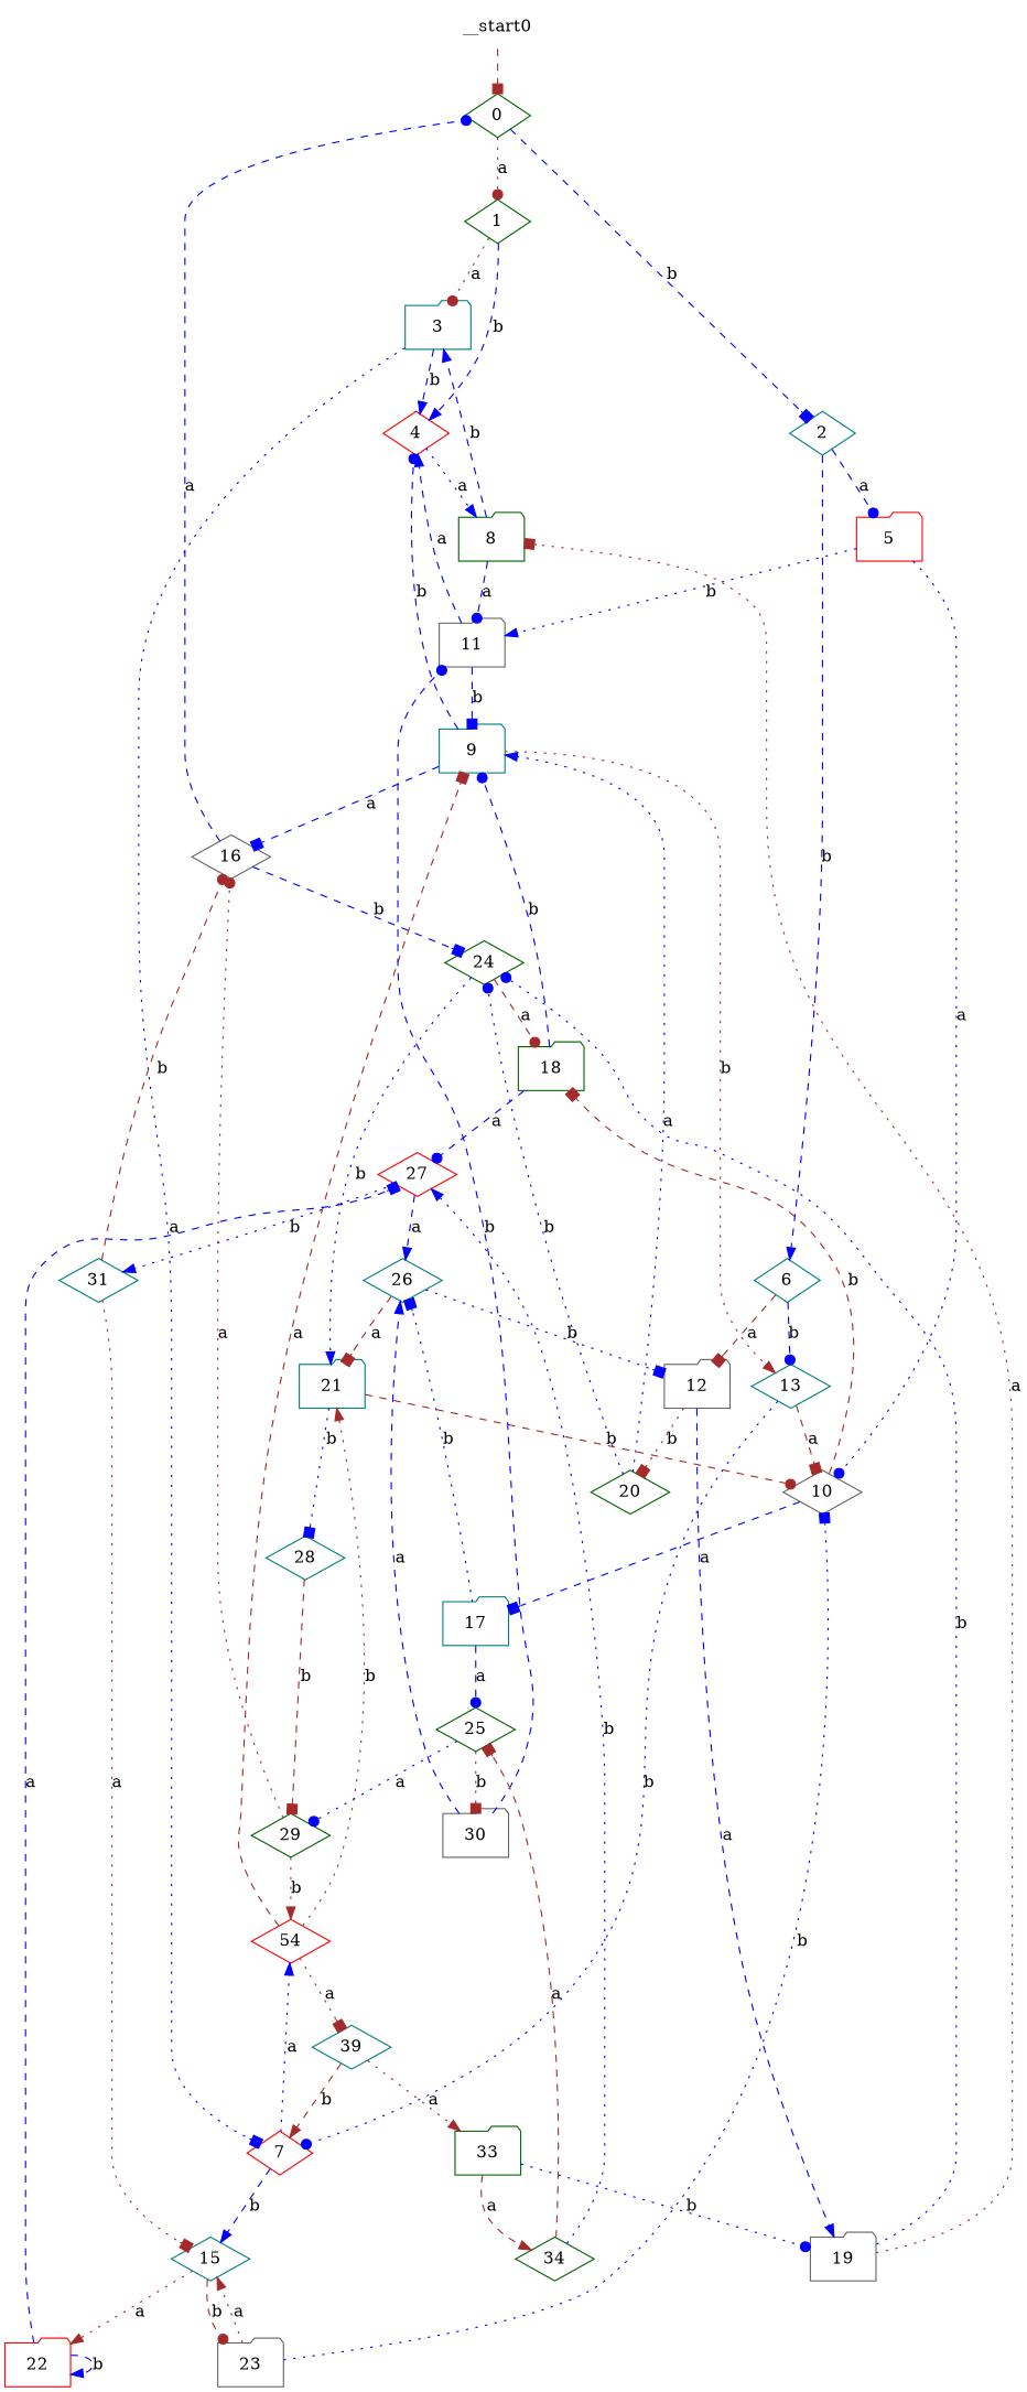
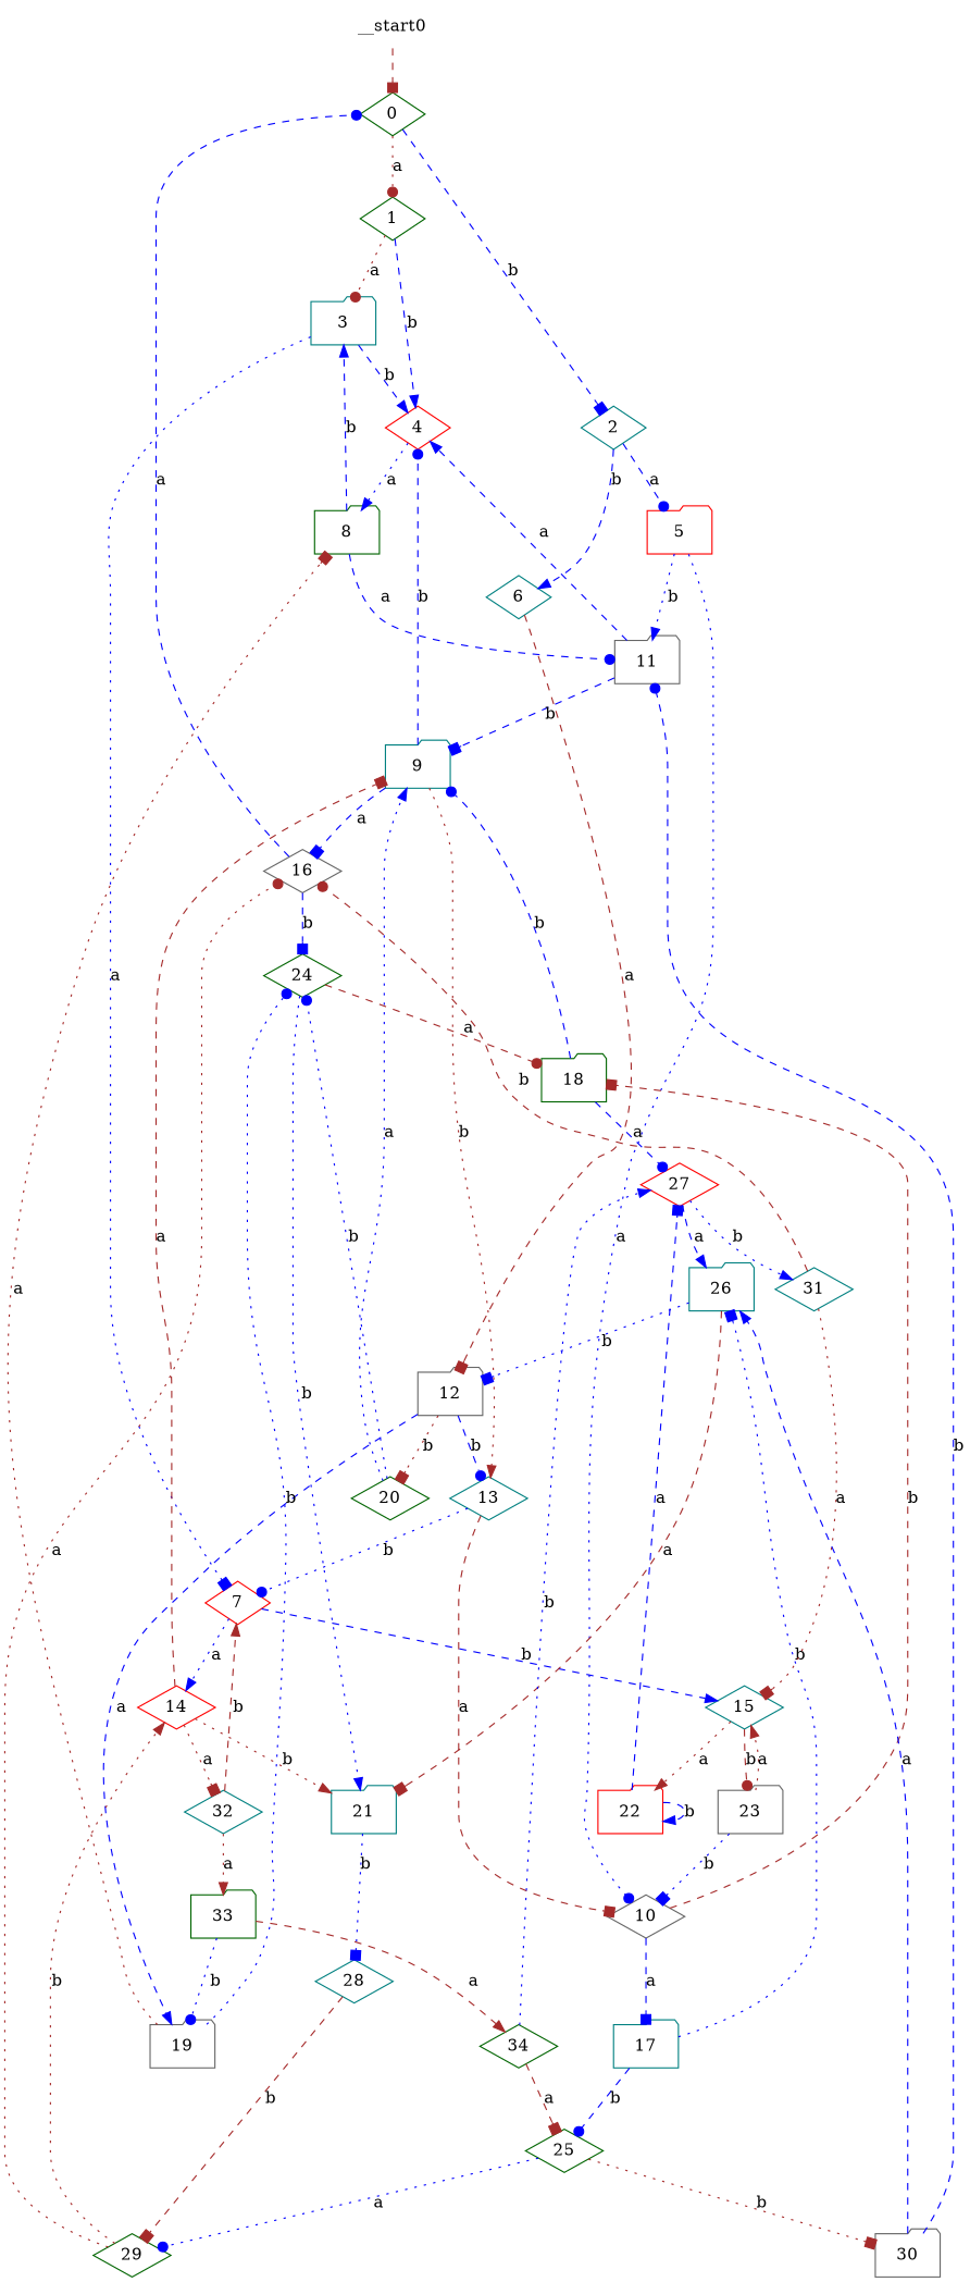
  digraph {
    node [color=teal shape=diamond]
    edge [arrowhead=normal color=blue style=dashed]
    __start0 [color=red shape=none]
    0 [color=darkgreen]
    1 [color=darkgreen]
    2
    3 [shape=folder]
    4 [color=red]
    5 [color=red shape=folder]
    6
    7 [color=red]
    8 [color=darkgreen shape=folder]
    10 [color=gray40]
    11 [color=gray40 shape=folder]
    12 [color=gray40 shape=folder]
    13
-   14 [color=red label=54]
+   14 [color=red]
    15
    9 [shape=folder]
    16 [color=gray40]
    17 [shape=folder]
    18 [color=darkgreen shape=folder]
    19 [color=gray40 shape=folder]
    20 [color=darkgreen]
    21 [shape=folder]
-   32 [label=39]
+   32
    22 [color=red shape=folder]
    23 [color=gray40 shape=folder]
    24 [color=darkgreen]
    25 [color=darkgreen]
-   26
+   26 [shape=folder]
    27 [color=red]
    28
    29 [color=darkgreen]
    30 [color=gray40 shape=folder]
    31
    33 [color=darkgreen shape=folder]
    34 [color=darkgreen]
    __start0 -> 0 [arrowhead=box color=brown]
    0 -> 1 [arrowhead=dot color=brown label=a style=dotted]
    0 -> 2 [arrowhead=box label=b]
    1 -> 3 [arrowhead=dot color=brown label=a style=dotted]
    1 -> 4 [label=b]
    2 -> 5 [arrowhead=dot label=a]
    2 -> 6 [label=b]
    3 -> 4 [label=b]
    3 -> 7 [arrowhead=box label=a style=dotted]
    4 -> 8 [label=a style=dotted]
    5 -> 10 [arrowhead=dot label=a style=dotted]
    5 -> 11 [label=b style=dotted]
    6 -> 12 [arrowhead=box color=brown label=a]
-   6 -> 13 [arrowhead=dot label=b]
+   12 -> 13 [arrowhead=dot label=b]
    7 -> 14 [label=a style=dotted]
    7 -> 15 [label=b]
    8 -> 3 [label=b]
    8 -> 11 [arrowhead=dot label=a]
    10 -> 17 [arrowhead=box label=a]
    10 -> 18 [arrowhead=box color=brown label=b]
    11 -> 4 [label=a]
    11 -> 9 [arrowhead=box label=b]
    12 -> 19 [label=a]
    12 -> 20 [arrowhead=box color=brown label=b style=dotted]
    13 -> 7 [arrowhead=dot label=b style=dotted]
    13 -> 10 [arrowhead=box color=brown label=a]
    14 -> 9 [arrowhead=box color=brown label=a]
    14 -> 21 [color=brown label=b style=dotted]
    14 -> 32 [arrowhead=box color=brown label=a style=dotted]
    15 -> 22 [color=brown label=a style=dotted]
    15 -> 23 [arrowhead=dot color=brown label=b]
    9 -> 4 [arrowhead=dot label=b]
    9 -> 13 [color=brown label=b style=dotted]
    9 -> 16 [arrowhead=box label=a]
    16 -> 0 [arrowhead=dot label=a]
    16 -> 24 [arrowhead=box label=b]
-   17 -> 25 [arrowhead=dot label=a]
+   17 -> 25 [arrowhead=dot label=b]
    17 -> 26 [arrowhead=box label=b style=dotted]
    18 -> 9 [arrowhead=dot label=b]
    18 -> 27 [arrowhead=dot label=a]
    19 -> 8 [arrowhead=box color=brown label=a style=dotted]
    19 -> 24 [arrowhead=dot label=b style=dotted]
    20 -> 9 [label=a style=dotted]
    20 -> 24 [arrowhead=dot label=b style=dotted]
-   21 -> 10 [arrowhead=dot color=brown label=b]
    21 -> 28 [arrowhead=box label=b style=dotted]
    32 -> 7 [color=brown label=b]
    32 -> 33 [color=brown label=a style=dotted]
    22 -> 22 [label=b]
    22 -> 27 [arrowhead=box label=a]
    23 -> 10 [arrowhead=box label=b style=dotted]
    23 -> 15 [color=brown label=a style=dotted]
    24 -> 18 [arrowhead=dot color=brown label=a]
    24 -> 21 [label=b style=dotted]
    25 -> 29 [arrowhead=dot label=a style=dotted]
    25 -> 30 [arrowhead=box color=brown label=b style=dotted]
    26 -> 12 [arrowhead=box label=b style=dotted]
    26 -> 21 [arrowhead=box color=brown label=a]
    27 -> 26 [label=a]
    27 -> 31 [label=b style=dotted]
    28 -> 29 [arrowhead=box color=brown label=b]
    29 -> 14 [color=brown label=b style=dotted]
    29 -> 16 [arrowhead=dot color=brown label=a style=dotted]
    30 -> 11 [arrowhead=dot label=b]
    30 -> 26 [label=a]
    31 -> 15 [arrowhead=box color=brown label=a style=dotted]
    31 -> 16 [arrowhead=dot color=brown label=b]
    33 -> 19 [arrowhead=dot label=b style=dotted]
    33 -> 34 [color=brown label=a]
    34 -> 25 [arrowhead=box color=brown label=a]
    34 -> 27 [label=b style=dotted]
  }
